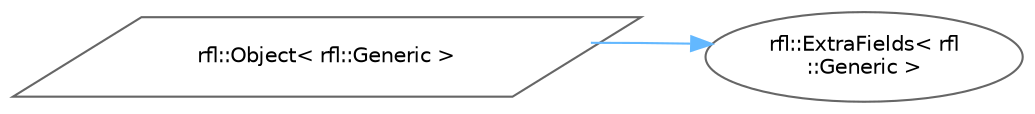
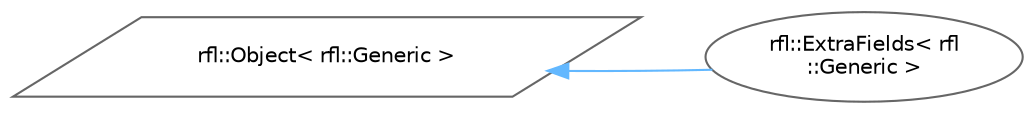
  digraph {
    rankdir=LR
    node [color=grey40 fillcolor=white fontname=Helvetica fontsize=10 style=filled]
    n1 [height=0.2 label="rfl::Object\< rfl::Generic \>" shape=parallelogram width=0.4]
    n2 [height=0.2 label="rfl::ExtraFields\< rfl\l::Generic \>" shape=ellipse width=0.4]
-   n2 -> n1 [color=steelblue1 dir=back fontname=Helvetica fontsize=10 labelfontname=Helvetica labelfontsize=10 style=solid]
+   n1 -> n2 [color=steelblue1 dir=back fontname=Helvetica fontsize=10 labelfontname=Helvetica labelfontsize=10 style=solid]
  }
